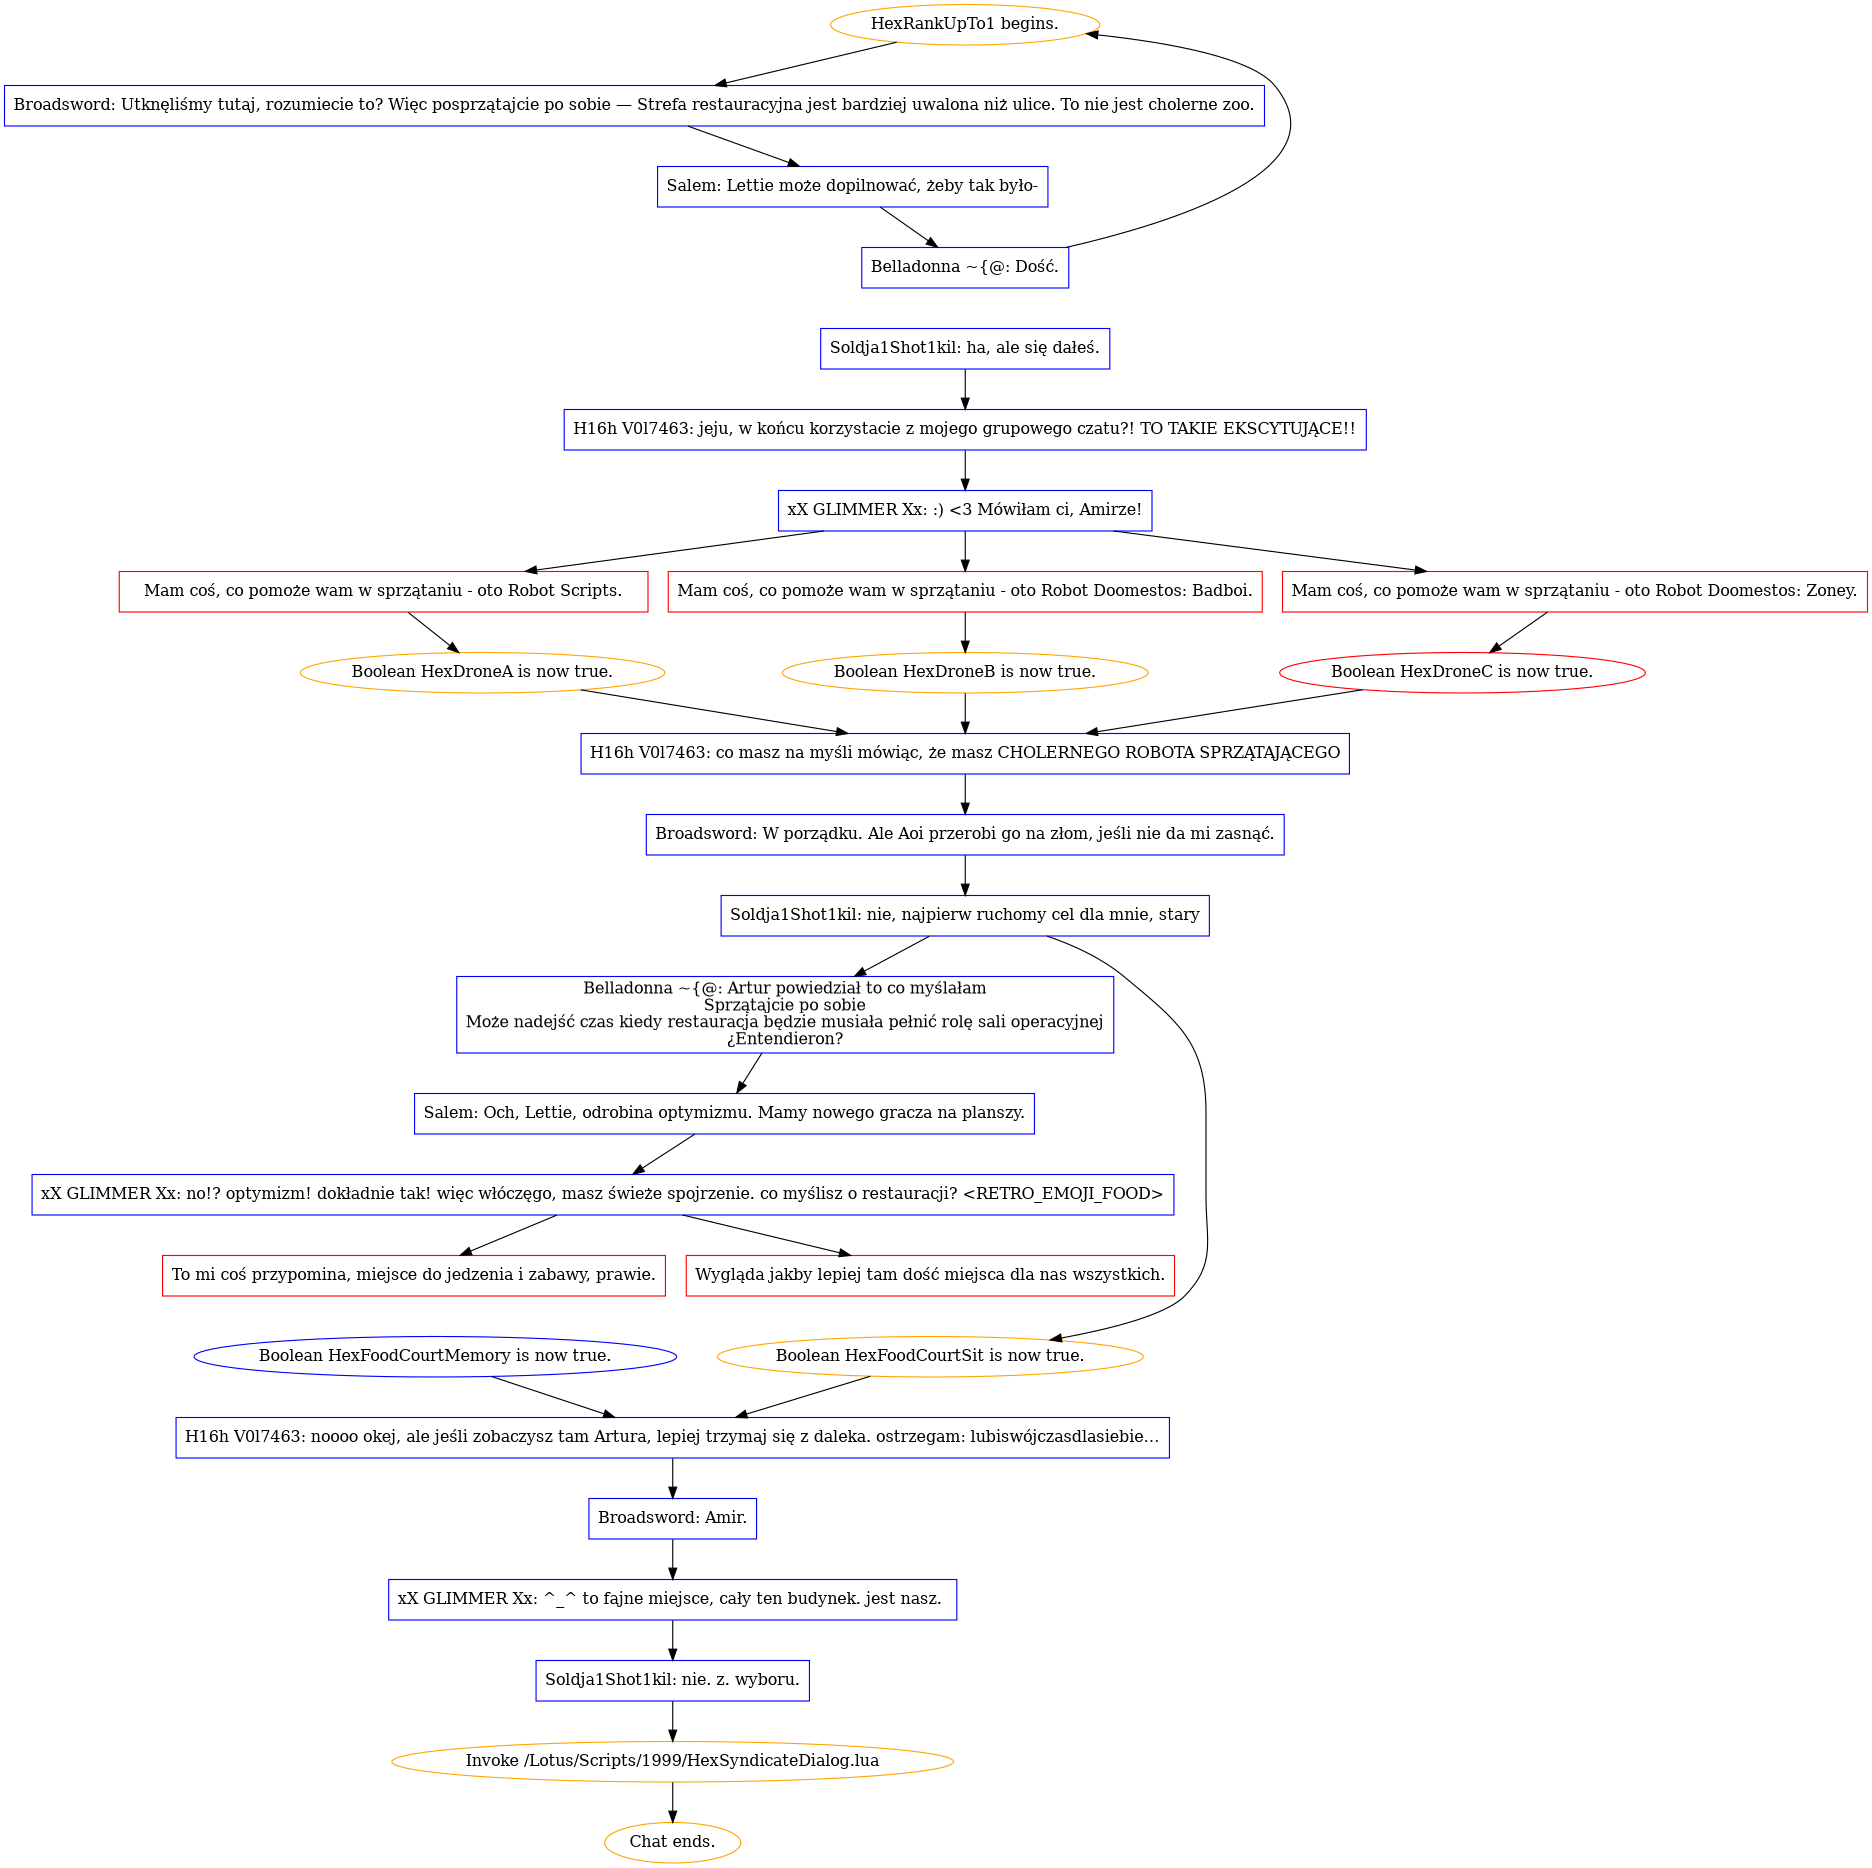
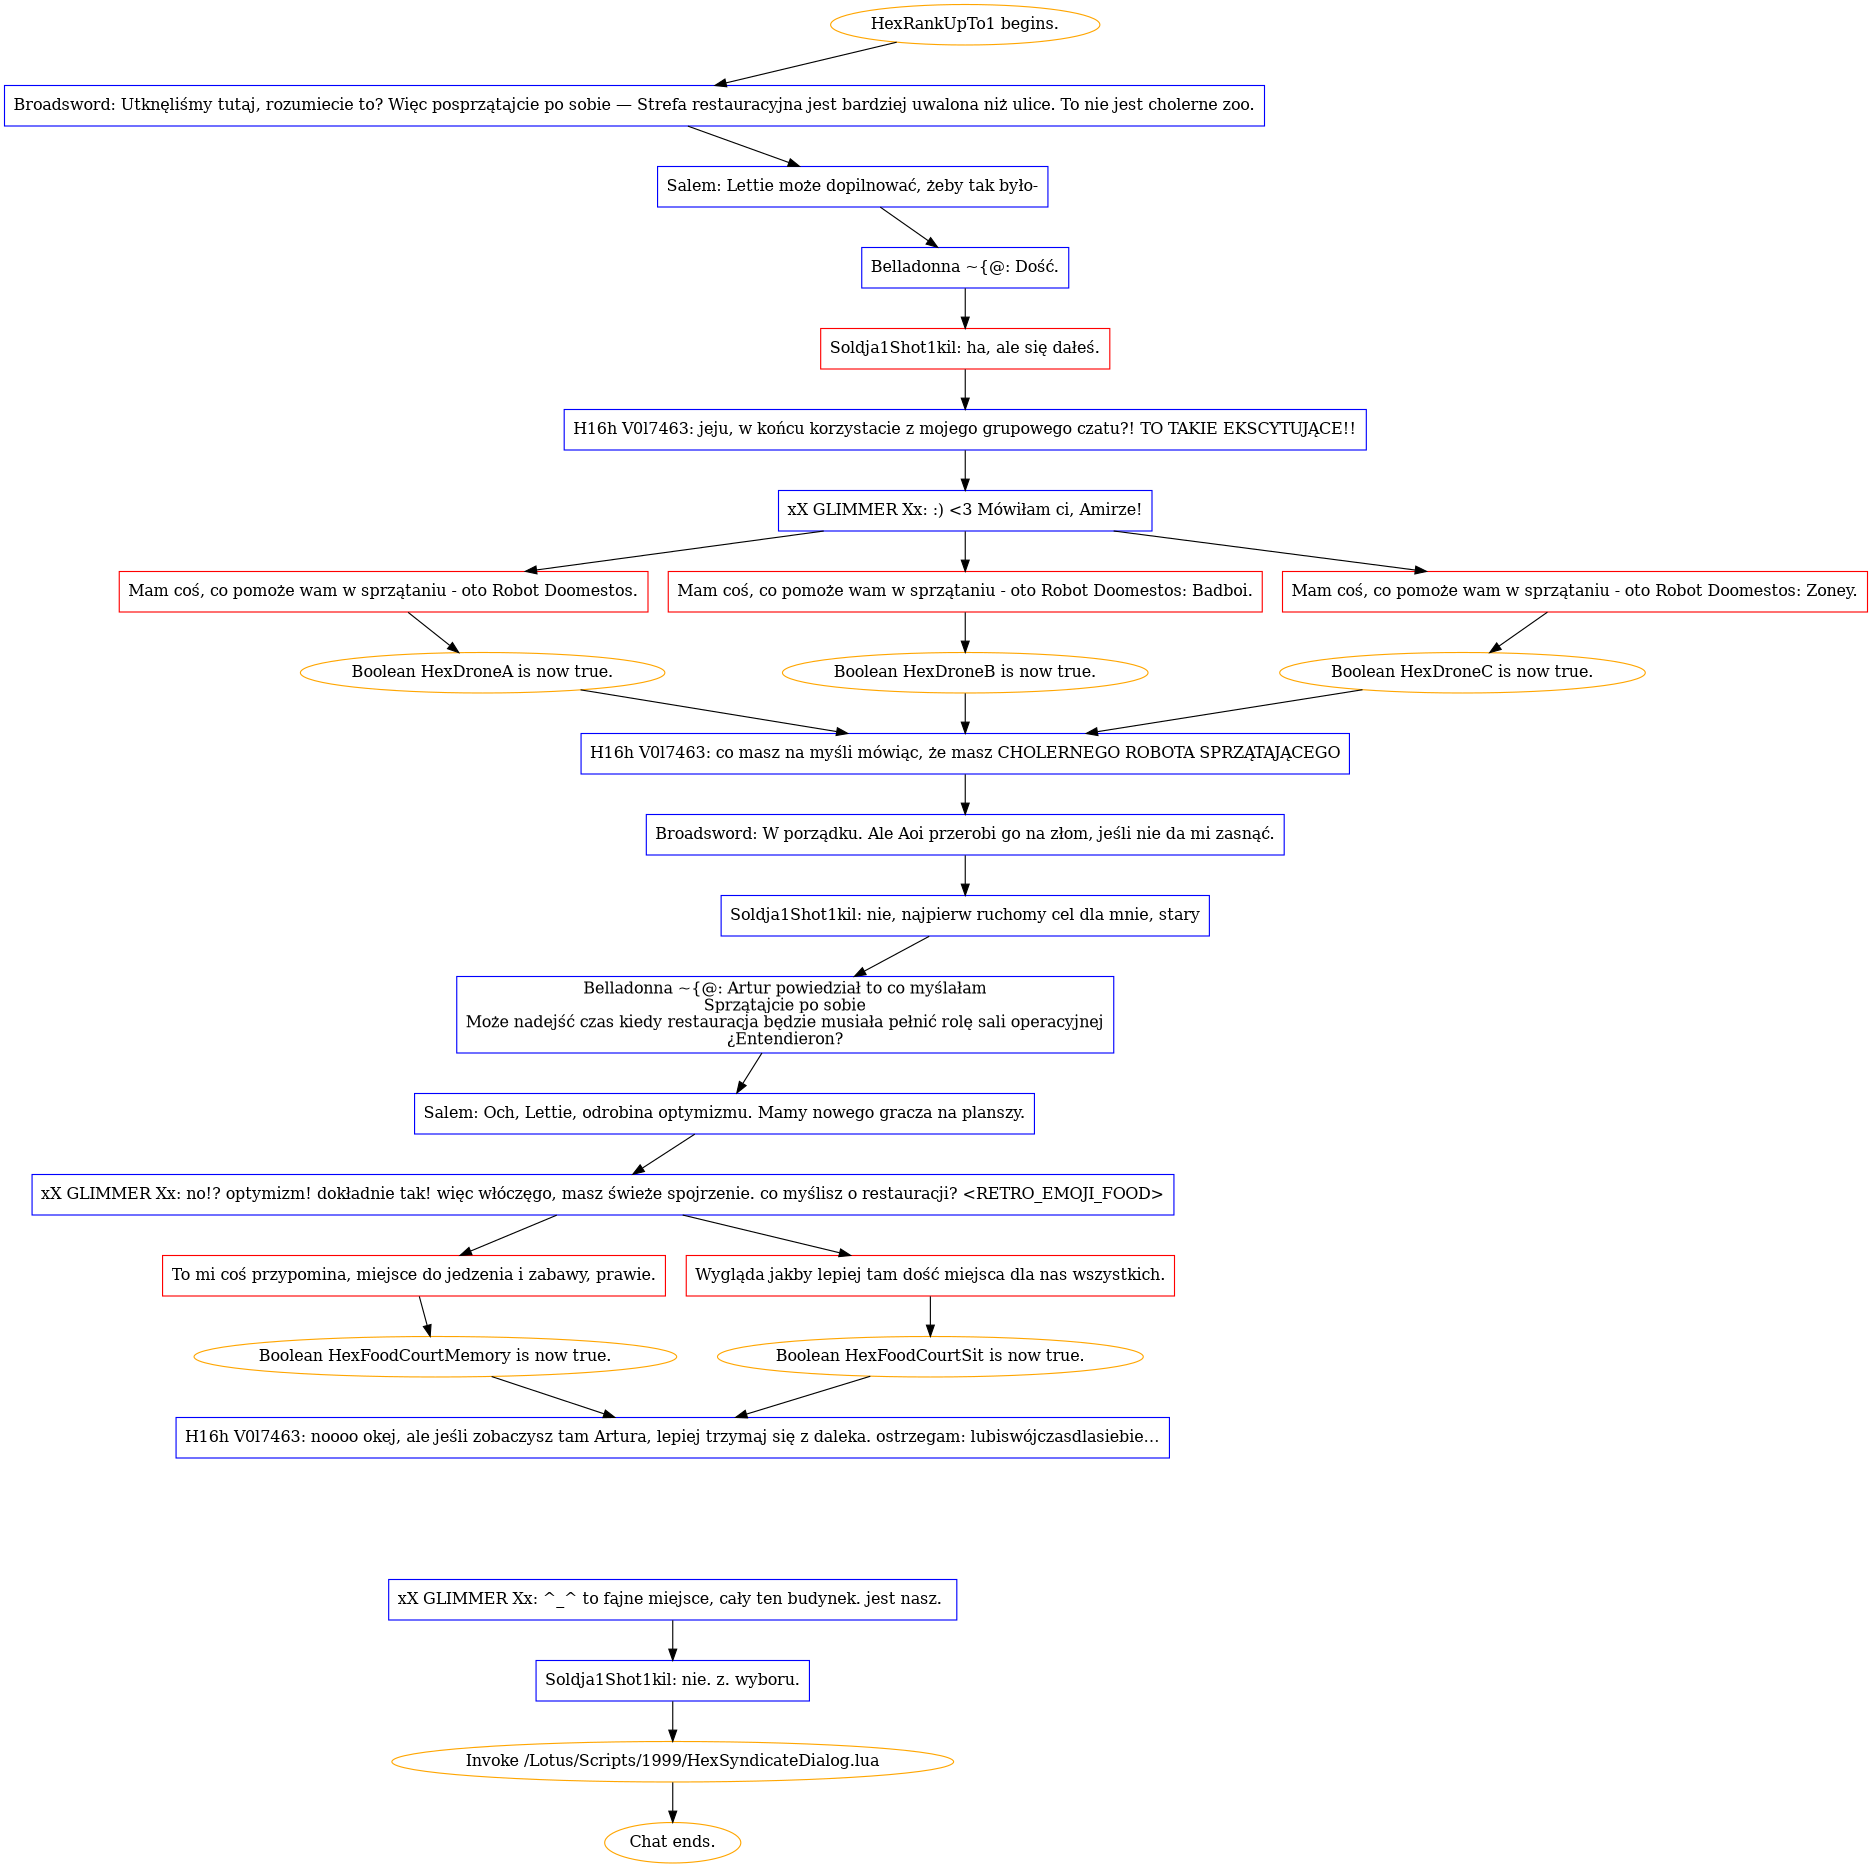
  digraph {
    node [color=blue shape=box]
    "HexRankUpTo1 begins." [color=orange shape=""]
    n2 [label="Broadsword: Utknęliśmy tutaj, rozumiecie to? Więc posprzątajcie po sobie — Strefa restauracyjna jest bardziej uwalona niż ulice. To nie jest cholerne zoo."]
    n3 [label="Salem: Lettie może dopilnować, żeby tak było-"]
    n4 [label="Belladonna ~{@: Dość."]
-   n5 [label="Soldja1Shot1kil: ha, ale się dałeś."]
+   n5 [color=red label="Soldja1Shot1kil: ha, ale się dałeś."]
    n6 [label="H16h V0l7463: jeju, w końcu korzystacie z mojego grupowego czatu?! TO TAKIE EKSCYTUJĄCE!!"]
    n7 [label="xX GLIMMER Xx: :) <3 Mówiłam ci, Amirze!"]
-   n8 [color=red label="Mam coś, co pomoże wam w sprzątaniu - oto Robot Scripts."]
+   n8 [color=red label="Mam coś, co pomoże wam w sprzątaniu - oto Robot Doomestos."]
    n9 [color=red label="Mam coś, co pomoże wam w sprzątaniu - oto Robot Doomestos: Badboi."]
    n10 [color=red label="Mam coś, co pomoże wam w sprzątaniu - oto Robot Doomestos: Zoney."]
    n11 [color=orange label="Boolean HexDroneA is now true." shape=""]
    n12 [color=orange label="Boolean HexDroneB is now true." shape=""]
-   n13 [color=red label="Boolean HexDroneC is now true." shape=""]
+   n13 [color=orange label="Boolean HexDroneC is now true." shape=""]
    n14 [label="H16h V0l7463: co masz na myśli mówiąc, że masz CHOLERNEGO ROBOTA SPRZĄTAJĄCEGO"]
    n15 [label="Broadsword: W porządku. Ale Aoi przerobi go na złom, jeśli nie da mi zasnąć."]
    n16 [label="Soldja1Shot1kil: nie, najpierw ruchomy cel dla mnie, stary"]
    n17 [label="Belladonna ~{@: Artur powiedział to co myślałam\nSprzątajcie po sobie\nMoże nadejść czas kiedy restauracja będzie musiała pełnić rolę sali operacyjnej\n¿Entendieron?"]
    n18 [label="Salem: Och, Lettie, odrobina optymizmu. Mamy nowego gracza na planszy."]
    n19 [label="xX GLIMMER Xx: no!? optymizm! dokładnie tak! więc włóczęgo, masz świeże spojrzenie. co myślisz o restauracji? <RETRO_EMOJI_FOOD>"]
    n20 [color=red label="Wygląda jakby lepiej tam dość miejsca dla nas wszystkich."]
    n21 [color=red label="To mi coś przypomina, miejsce do jedzenia i zabawy, prawie."]
    n22 [color=orange label="Boolean HexFoodCourtSit is now true." shape=""]
-   n23 [label="Boolean HexFoodCourtMemory is now true." shape=""]
+   n23 [color=orange label="Boolean HexFoodCourtMemory is now true." shape=""]
    n24 [label="H16h V0l7463: noooo okej, ale jeśli zobaczysz tam Artura, lepiej trzymaj się z daleka. ostrzegam: lubiswójczasdlasiebie…"]
-   n25 [label="Broadsword: Amir."]
    n26 [label="xX GLIMMER Xx: ^_^ to fajne miejsce, cały ten budynek. jest nasz. "]
    n27 [label="Soldja1Shot1kil: nie. z. wyboru."]
    n28 [color=orange label="Invoke /Lotus/Scripts/1999/HexSyndicateDialog.lua" shape=""]
    "Chat ends." [color=orange shape=""]
    "HexRankUpTo1 begins." -> n2
    n2 -> n3
    n3 -> n4
-   n4 -> "HexRankUpTo1 begins."
+   n4 -> n5
    n5 -> n6
    n6 -> n7
    n7 -> n8
    n7 -> n9
    n7 -> n10
    n8 -> n11
    n9 -> n12
    n10 -> n13
    n11 -> n14
    n12 -> n14
    n13 -> n14
    n14 -> n15
    n15 -> n16
    n16 -> n17
    n17 -> n18
    n18 -> n19
    n19 -> n20
    n19 -> n21
-   n16 -> n22
+   n20 -> n22
+   n21 -> n23
    n22 -> n24
    n23 -> n24
-   n24 -> n25
-   n25 -> n26
    n26 -> n27
    n27 -> n28
    n28 -> "Chat ends."
  }
